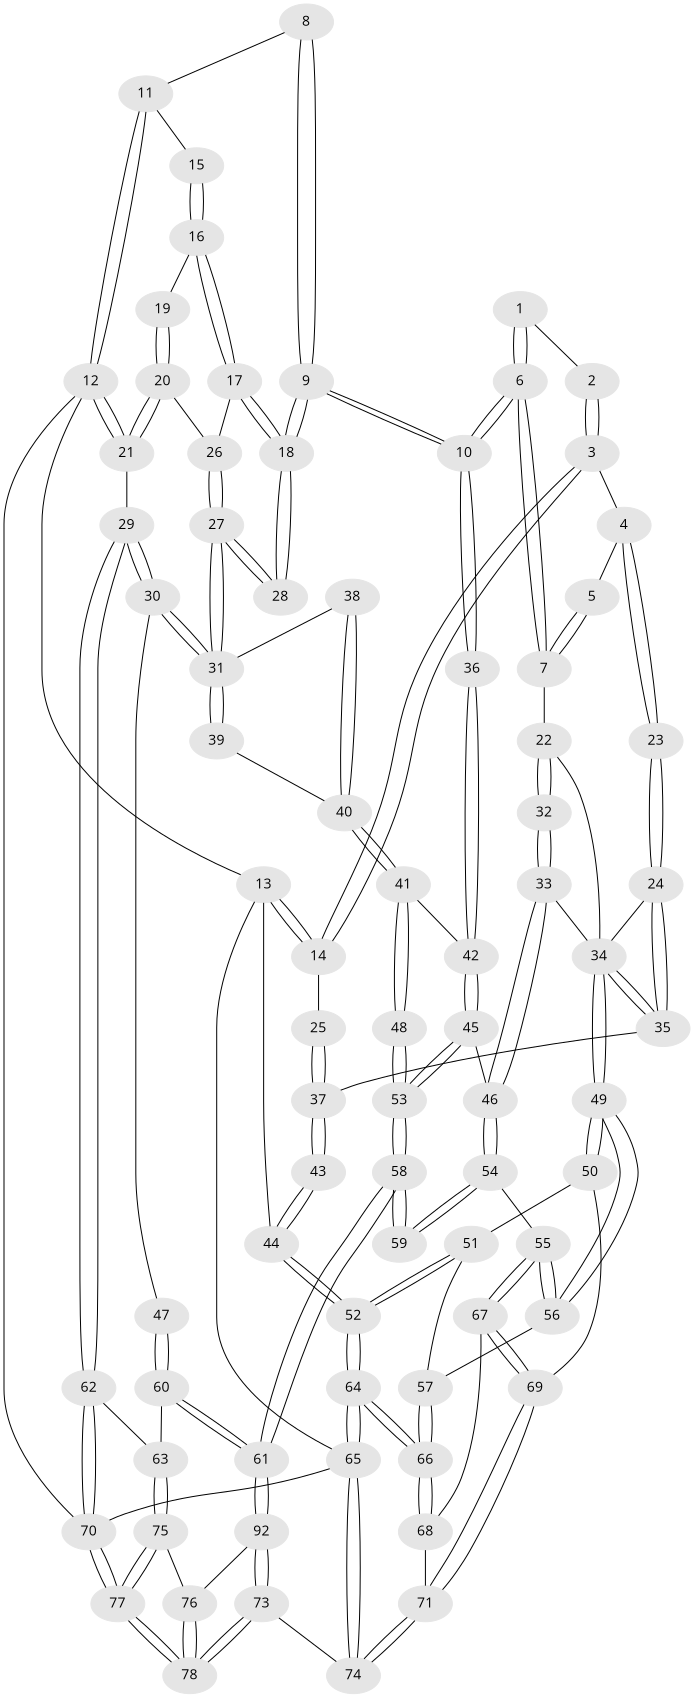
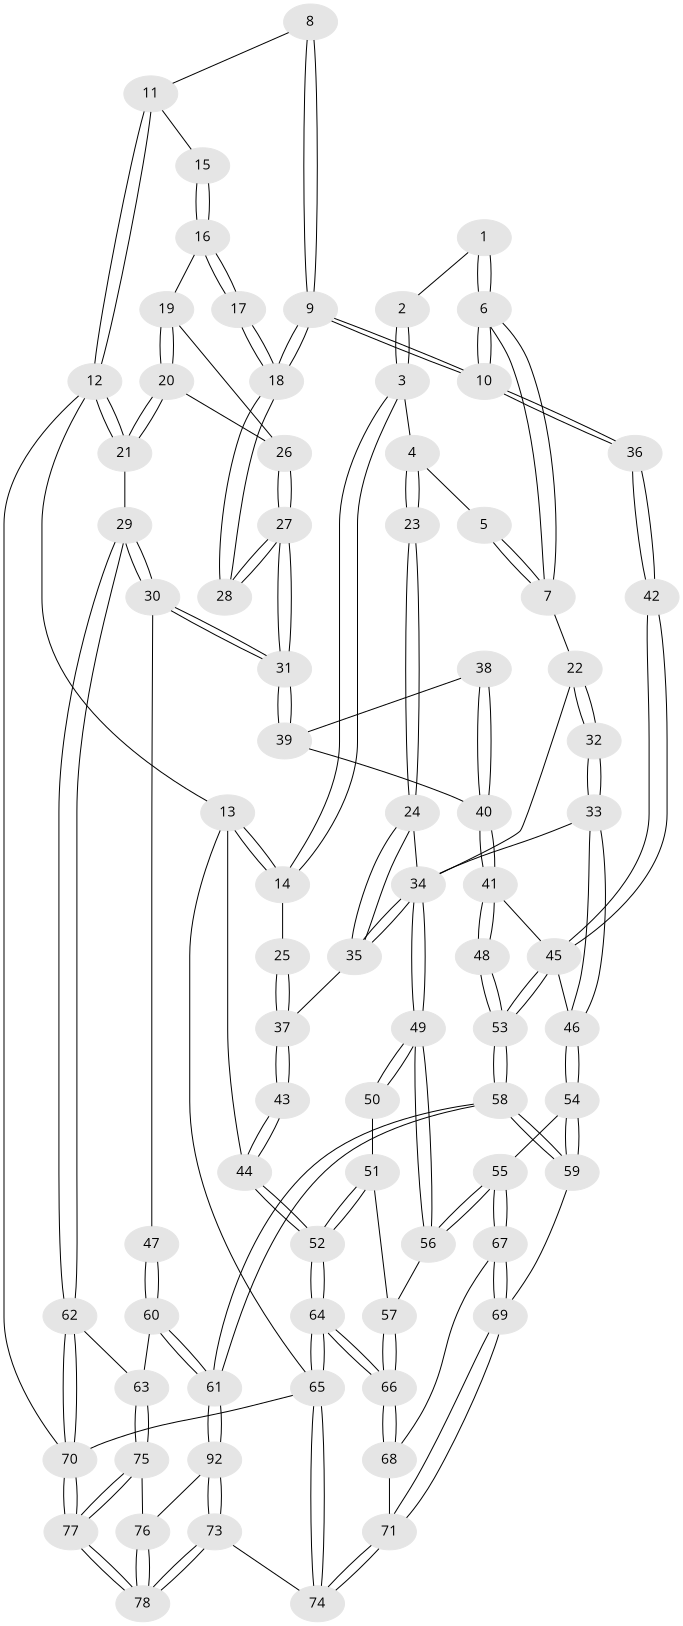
  graph {
    fontname="Open Sans"
    node [color=gray90 fontname="Open Sans" style=filled]
    edge [fontname="Open Sans"]
    1
    2
    6
    3
    7
    10
    4
    14
    8
    9
    11
    5
    23
    25
    24
    22
    36
    32
    34
    18
    12
    15
    28
    42
    13
    21
    70
    16
    44
    65
    29
    77
    52
    74
    37
    19
    17
    20
    26
    27
    30
    62
    33
    35
    43
    31
    39
    47
    63
    60
    40
    46
    49
    54
    50
    56
    45
    38
    41
    48
    53
    51
    64
    58
    55
    59
    61
    57
    66
    67
    69
    68
    n73 [label=92]
    71
    75
    73
    76
    78
    1 -- 2
    1 -- 6
    1 -- 6
    2 -- 3
    2 -- 3
    6 -- 7
    6 -- 7
    6 -- 10
    6 -- 10
    3 -- 4
    3 -- 14
    3 -- 14
    7 -- 22
    10 -- 36
    10 -- 36
    4 -- 5
    4 -- 23
    4 -- 23
    14 -- 25
    8 -- 9
    8 -- 9
    8 -- 11
    9 -- 10
    9 -- 10
    9 -- 18
    9 -- 18
    11 -- 12
    11 -- 12
    11 -- 15
    5 -- 7
    5 -- 7
    23 -- 24
    23 -- 24
    25 -- 37
    25 -- 37
    24 -- 34
    24 -- 35
    24 -- 35
    22 -- 32
    22 -- 32
    22 -- 34
    36 -- 42
    36 -- 42
    32 -- 33
    32 -- 33
    34 -- 35
    34 -- 35
    34 -- 49
    34 -- 49
    18 -- 28
    18 -- 28
    12 -- 13
    12 -- 21
    12 -- 21
    12 -- 70
    15 -- 16
    15 -- 16
    42 -- 45
    42 -- 45
    13 -- 14
    13 -- 14
    13 -- 44
    13 -- 65
    21 -- 29
    70 -- 77
    70 -- 77
    16 -- 19
    16 -- 17
    16 -- 17
    44 -- 52
    44 -- 52
    65 -- 70
    65 -- 74
    65 -- 74
    29 -- 30
    29 -- 30
    29 -- 62
    29 -- 62
    77 -- 78
    77 -- 78
    52 -- 64
    52 -- 64
    37 -- 43
    37 -- 43
    19 -- 20
    19 -- 20
    17 -- 18
    17 -- 18
-   17 -- 26
+   19 -- 26
    20 -- 21
    20 -- 21
    20 -- 26
    26 -- 27
    26 -- 27
    27 -- 28
    27 -- 28
    27 -- 31
    27 -- 31
    30 -- 31
    30 -- 31
    30 -- 47
    62 -- 70
    62 -- 70
    62 -- 63
    33 -- 34
    33 -- 46
    33 -- 46
    35 -- 37
    43 -- 44
    43 -- 44
    31 -- 39
    31 -- 39
    39 -- 40
    47 -- 60
    47 -- 60
    63 -- 75
    63 -- 75
    60 -- 63
    60 -- 61
    60 -- 61
    40 -- 41
    40 -- 41
    46 -- 54
    46 -- 54
    49 -- 50
    49 -- 50
    49 -- 56
    49 -- 56
    54 -- 55
    54 -- 59
    54 -- 59
    50 -- 51
    56 -- 57
    45 -- 46
    45 -- 53
    45 -- 53
-   38 -- 31
+   38 -- 39
    38 -- 40
    38 -- 40
-   41 -- 42
+   41 -- 45
    41 -- 48
    41 -- 48
    48 -- 53
    48 -- 53
    53 -- 58
    53 -- 58
    51 -- 52
    51 -- 52
    51 -- 57
    64 -- 65
    64 -- 65
    64 -- 66
    64 -- 66
    58 -- 59
    58 -- 59
    58 -- 61
    58 -- 61
    55 -- 56
    55 -- 56
    55 -- 67
    55 -- 67
-   50 -- 69
+   59 -- 69
    61 -- n73
    61 -- n73
    57 -- 66
    57 -- 66
    66 -- 68
    66 -- 68
    67 -- 69
    67 -- 69
    67 -- 68
    69 -- 71
    69 -- 71
    68 -- 71
    n73 -- 73
    n73 -- 73
    n73 -- 76
    71 -- 74
    71 -- 74
    75 -- 77
    75 -- 77
    75 -- 76
    73 -- 74
    73 -- 78
    73 -- 78
    76 -- 78
    76 -- 78
  }
